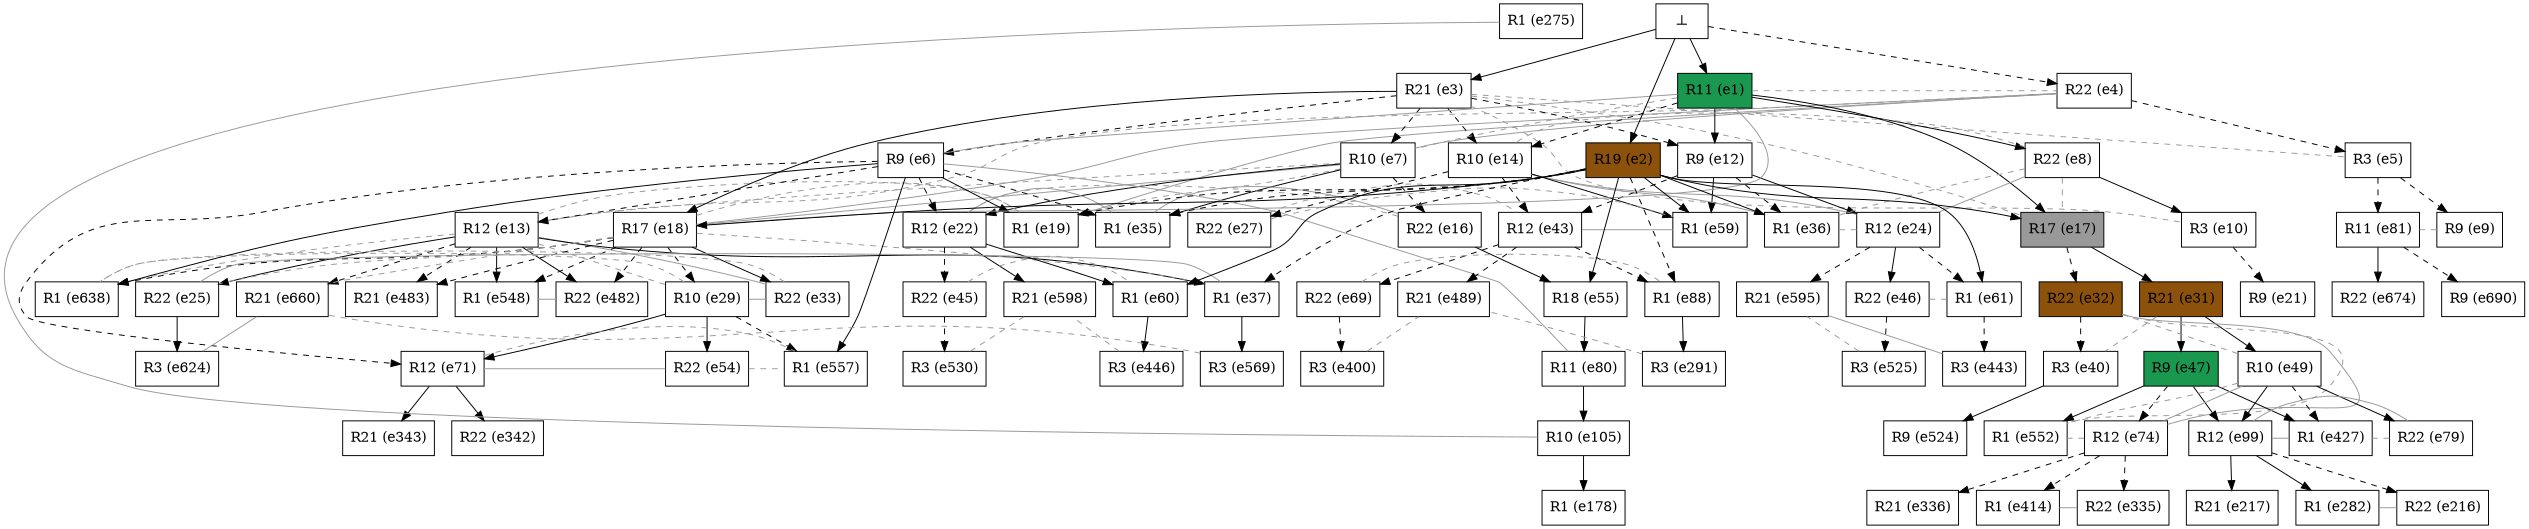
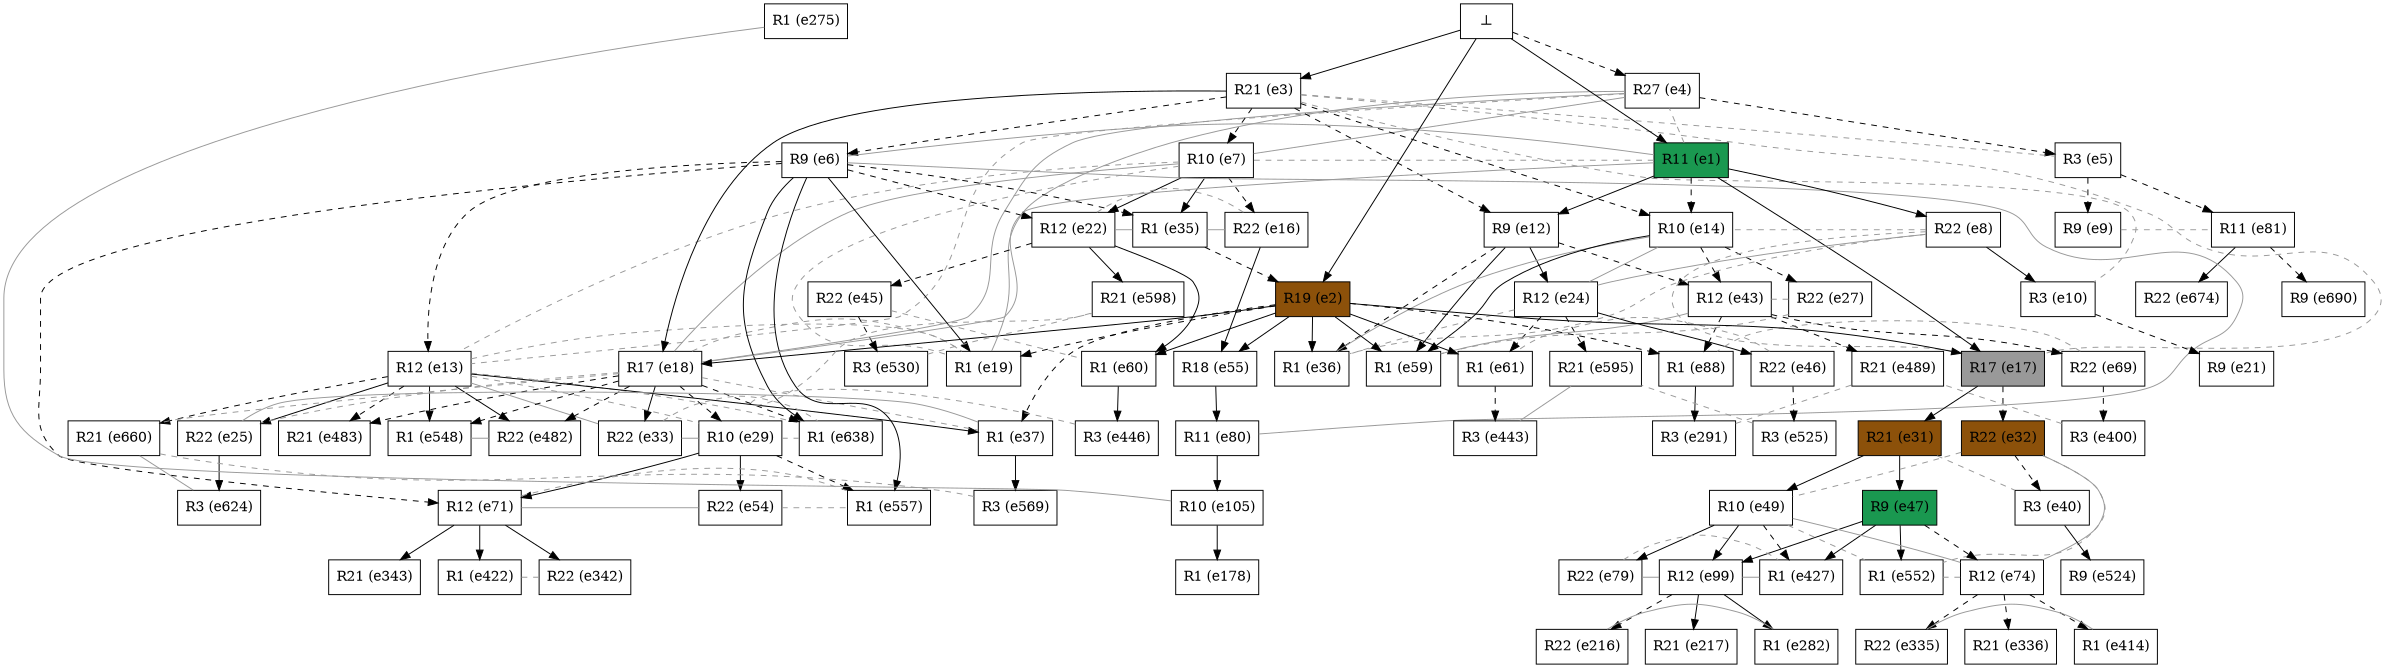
  digraph {
    node [color=black fillcolor="white:white" shape=box style=filled]
    edge [style=dashed]
-   n1 [label="R22 (e4)"]
+   n1 [label="R27 (e4)"]
    n2 [label="R3 (e5)"]
    n3 [label="R10 (e7)"]
    n4 [label="R12 (e13)"]
    n5 [label="R17 (e18)"]
    n6 [label="R1 (e19)"]
    n7 [label="R9 (e9)"]
    n8 [label="R11 (e81)"]
    n9 [label="R12 (e22)"]
    n10 [label="R1 (e35)"]
    n11 [label="R22 (e16)"]
    n12 [label="R1 (e638)"]
    n13 [label="R22 (e25)"]
    n14 [label="R10 (e29)"]
    n15 [label="R22 (e33)"]
    n16 [label="R1 (e37)"]
    n17 [label="R22 (e482)"]
    n18 [label="R21 (e483)"]
    n19 [label="R1 (e548)"]
    n20 [label="R21 (e660)"]
    n21 [label="R22 (e674)"]
    n22 [label="R9 (e690)"]
    n23 [label="R21 (e3)"]
    n24 [label="R9 (e6)"]
    n25 [label="R3 (e10)"]
    n26 [label="R9 (e12)"]
    n27 [label="R10 (e14)"]
    n28 [fillcolor="gray60:gray60" label="R17 (e17)"]
    n29 [label="R12 (e71)"]
    n30 [label="R11 (e80)"]
    n31 [label="R1 (e557)"]
    n32 [label="R9 (e21)"]
    n33 [label="R12 (e24)"]
    n34 [label="R1 (e36)"]
    n35 [label="R12 (e43)"]
    n36 [label="R1 (e59)"]
    n37 [label="R22 (e27)"]
    n38 [fillcolor="#8c510a:#8c510a" label="R21 (e31)"]
    n39 [fillcolor="#8c510a:#8c510a" label="R22 (e32)"]
    n40 [label="R1 (e60)"]
    n41 [label="R22 (e45)"]
    n42 [label="R21 (e598)"]
    n43 [label="R22 (e342)"]
    n44 [label="R21 (e343)"]
+   n45 [label="R1 (e422)"]
    n46 [label="R10 (e105)"]
    n47 [label="R18 (e55)"]
    n48 [fillcolor="#1a9850:#1a9850" label="R11 (e1)"]
    n49 [label="R22 (e8)"]
    n50 [label="R1 (e61)"]
    n51 [label="R22 (e46)"]
    n52 [label="R21 (e595)"]
    n53 [label="R1 (e88)"]
    n54 [label="R22 (e69)"]
    n55 [label="R21 (e489)"]
    n56 [label="R3 (e624)"]
    n57 [label="R22 (e54)"]
    n58 [label="R3 (e569)"]
    n59 [label="R3 (e40)"]
    n60 [fillcolor="#1a9850:#1a9850" label="R9 (e47)"]
    n61 [label="R10 (e49)"]
    n62 [label="R12 (e74)"]
    n63 [label="R1 (e552)"]
    n64 [fillcolor="#8c510a:#8c510a" label="R19 (e2)"]
    n65 [label="R3 (e446)"]
    n66 [label="R3 (e443)"]
    n67 [label="R3 (e291)"]
    n68 [label="R3 (e530)"]
    n69 [label="R3 (e525)"]
    n70 [label="R9 (e524)"]
    n71 [label="R12 (e99)"]
    n72 [label="R1 (e427)"]
    n73 [label="R22 (e79)"]
    n74 [label="R22 (e335)"]
    n75 [label="R21 (e336)"]
    n76 [label="R1 (e414)"]
    n77 [label="R3 (e400)"]
    n78 [label="R22 (e216)"]
    n79 [label="R21 (e217)"]
    n80 [label="R1 (e282)"]
    n81 [label="R1 (e178)"]
    n82 [label="R1 (e275)"]
    n83 [fillcolor=white label="⊥" color=""]
    n1 -> n2
    n1 -> n3 [arrowhead=none color=gray60 constraint=false style=solid]
    n1 -> n4 [arrowhead=none color=gray60 constraint=false]
    n1 -> n5 [arrowhead=none color=gray60 constraint=false style=solid]
    n1 -> n6 [arrowhead=none color=gray60 constraint=false style=solid]
    n2 -> n7
    n2 -> n8
    n3 -> n4 [arrowhead=none color=gray60 constraint=false]
    n3 -> n5 [arrowhead=none color=gray60 constraint=false style=solid]
    n3 -> n6 [arrowhead=none color=gray60 constraint=false]
    n3 -> n9 [style=solid]
    n3 -> n10 [style=solid]
    n3 -> n11
    n4 -> n6 [arrowhead=none color=gray60 constraint=false]
    n4 -> n12 [arrowhead=none color=gray60 constraint=false]
    n4 -> n13 [style=solid]
    n4 -> n14 [arrowhead=none color=gray60 constraint=false]
    n4 -> n15 [arrowhead=none color=gray60 constraint=false style=solid]
    n4 -> n16 [style=solid]
    n4 -> n17 [style=solid]
    n4 -> n18
    n4 -> n19 [style=solid]
    n4 -> n20
    n5 -> n6 [arrowhead=none color=gray60 constraint=false]
    n5 -> n12
    n5 -> n13 [arrowhead=none color=gray60 constraint=false]
    n5 -> n14
    n5 -> n15 [style=solid]
    n5 -> n16 [arrowhead=none color=gray60 constraint=false]
    n5 -> n17
    n5 -> n18
    n5 -> n19
    n5 -> n20 [arrowhead=none color=gray60 constraint=false]
    n7 -> n8 [arrowhead=none color=gray60 constraint=false]
    n8 -> n21 [style=solid]
    n8 -> n22
    n9 -> n10 [arrowhead=none color=gray60 constraint=false style=solid]
    n9 -> n40 [style=solid]
    n9 -> n41
    n9 -> n42 [style=solid]
    n11 -> n9 [arrowhead=none color=gray60 constraint=false]
    n11 -> n10 [arrowhead=none color=gray60 constraint=false style=solid]
    n11 -> n47 [style=solid]
    n13 -> n16 [arrowhead=none color=gray60 constraint=false style=solid]
    n13 -> n56 [style=solid]
    n14 -> n12 [arrowhead=none color=gray60 constraint=false]
    n14 -> n15 [arrowhead=none color=gray60 constraint=false style=solid]
    n14 -> n29 [style=solid]
    n14 -> n31
    n14 -> n57 [style=solid]
    n15 -> n12 [arrowhead=none color=gray60 constraint=false]
    n16 -> n58 [style=solid]
    n17 -> n19 [arrowhead=none color=gray60 constraint=false style=solid]
    n23 -> n2 [arrowhead=none color=gray60 constraint=false]
    n23 -> n3
    n23 -> n5 [style=solid]
    n23 -> n24
    n23 -> n25 [arrowhead=none color=gray60 constraint=false]
    n23 -> n26
    n23 -> n27
    n23 -> n28 [arrowhead=none color=gray60 constraint=false]
    n24 -> n4
    n24 -> n6 [style=solid]
    n24 -> n9
    n24 -> n10
    n24 -> n12 [style=solid]
    n24 -> n29
    n24 -> n30 [arrowhead=none color=gray60 constraint=false style=solid]
    n24 -> n31 [style=solid]
    n25 -> n32
    n26 -> n33 [style=solid]
    n26 -> n34
    n26 -> n35
    n26 -> n36 [style=solid]
    n27 -> n33 [arrowhead=none color=gray60 constraint=false style=solid]
    n27 -> n34 [arrowhead=none color=gray60 constraint=false style=solid]
    n27 -> n35
    n27 -> n36 [style=solid]
    n27 -> n37
    n28 -> n38 [style=solid]
    n28 -> n39
    n29 -> n31 [arrowhead=none color=gray60 constraint=false]
    n29 -> n43 [style=solid]
    n29 -> n44 [style=solid]
+   n29 -> n45 [style=solid]
    n30 -> n46 [style=solid]
    n33 -> n34 [arrowhead=none color=gray60 constraint=false]
    n33 -> n50
    n33 -> n51 [style=solid]
    n33 -> n52
    n35 -> n36 [arrowhead=none color=gray60 constraint=false style=solid]
    n35 -> n53
    n35 -> n54
    n35 -> n55
    n37 -> n35 [arrowhead=none color=gray60 constraint=false]
    n37 -> n36 [arrowhead=none color=gray60 constraint=false]
    n38 -> n59 [arrowhead=none color=gray60 constraint=false]
    n38 -> n60 [style=solid]
    n38 -> n61 [style=solid]
    n39 -> n59
    n39 -> n61 [arrowhead=none color=gray60 constraint=false]
    n39 -> n62 [arrowhead=none color=gray60 constraint=false style=solid]
    n39 -> n63 [arrowhead=none color=gray60 constraint=false]
    n40 -> n65 [style=solid]
    n41 -> n40 [arrowhead=none color=gray60 constraint=false]
    n41 -> n68
+   n43 -> n45 [arrowhead=none color=gray60 constraint=false]
    n46 -> n81 [style=solid]
    n46 -> n82 [arrowhead=none color=gray60 constraint=false style=solid]
    n47 -> n30 [style=solid]
    n48 -> n1 [arrowhead=none color=gray60 constraint=false]
    n48 -> n3 [arrowhead=none color=gray60 constraint=false]
    n48 -> n5 [arrowhead=none color=gray60 constraint=false style=solid]
    n48 -> n24 [arrowhead=none color=gray60 constraint=false style=solid]
    n48 -> n26 [style=solid]
    n48 -> n27
    n48 -> n28 [style=solid]
    n48 -> n49 [style=solid]
    n49 -> n25 [style=solid]
    n49 -> n27 [arrowhead=none color=gray60 constraint=false]
    n49 -> n28 [arrowhead=none color=gray60 constraint=false]
    n49 -> n33 [arrowhead=none color=gray60 constraint=false style=solid]
    n49 -> n34 [arrowhead=none color=gray60 constraint=false]
    n50 -> n66
    n51 -> n50 [arrowhead=none color=gray60 constraint=false]
    n51 -> n69
    n53 -> n67 [style=solid]
    n54 -> n53 [arrowhead=none color=gray60 constraint=false]
    n54 -> n77
    n56 -> n20 [arrowhead=none color=gray60 constraint=false style=solid]
    n57 -> n29 [arrowhead=none color=gray60 constraint=false style=solid]
    n57 -> n31 [arrowhead=none color=gray60 constraint=false]
    n58 -> n20 [arrowhead=none color=gray60 constraint=false]
    n59 -> n70 [style=solid]
    n60 -> n62
    n60 -> n63 [style=solid]
    n60 -> n71 [style=solid]
    n60 -> n72 [style=solid]
    n61 -> n62 [arrowhead=none color=gray60 constraint=false style=solid]
    n61 -> n63 [arrowhead=none color=gray60 constraint=false]
    n61 -> n71 [style=solid]
    n61 -> n72
    n61 -> n73 [style=solid]
    n62 -> n63 [arrowhead=none color=gray60 constraint=false]
    n62 -> n74
    n62 -> n75
    n62 -> n76
    n64 -> n5 [style=solid]
    n64 -> n6
-   n64 -> n10
+   n10 -> n64
    n64 -> n16
    n64 -> n28 [style=solid]
    n64 -> n34 [style=solid]
    n64 -> n36 [style=solid]
    n64 -> n40 [style=solid]
    n64 -> n47 [style=solid]
    n64 -> n50 [style=solid]
    n64 -> n53
    n65 -> n42 [arrowhead=none color=gray60 constraint=false]
    n66 -> n52 [arrowhead=none color=gray60 constraint=false style=solid]
    n67 -> n55 [arrowhead=none color=gray60 constraint=false]
    n68 -> n42 [arrowhead=none color=gray60 constraint=false]
    n69 -> n52 [arrowhead=none color=gray60 constraint=false]
    n71 -> n72 [arrowhead=none color=gray60 constraint=false style=solid]
    n71 -> n78
    n71 -> n79 [style=solid]
    n71 -> n80 [style=solid]
    n73 -> n71 [arrowhead=none color=gray60 constraint=false style=solid]
    n73 -> n72 [arrowhead=none color=gray60 constraint=false]
    n74 -> n76 [arrowhead=none color=gray60 constraint=false style=solid]
    n77 -> n55 [arrowhead=none color=gray60 constraint=false]
    n78 -> n80 [arrowhead=none color=gray60 constraint=false style=solid]
    n83 -> n1
    n83 -> n23 [style=solid]
    n83 -> n48 [style=solid]
    n83 -> n64 [style=solid]
  }
